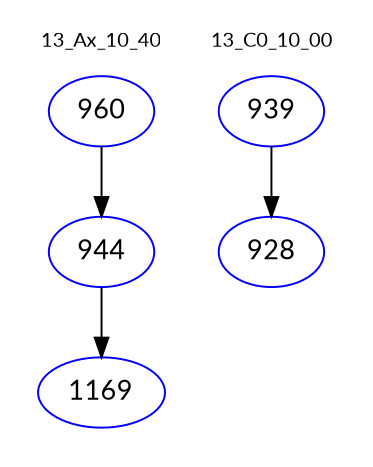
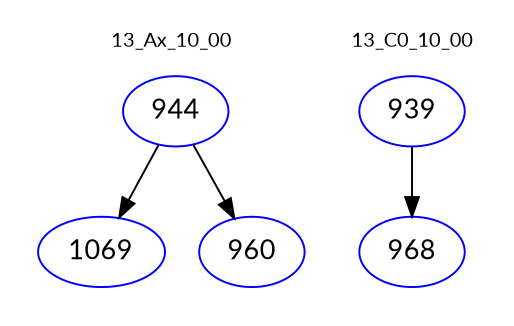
  digraph {
    fontname=Lato
    node [color=blue fontname=Lato]
    edge [color=black fontname=Lato]
    n1 [label=944]
-   n2 [label=1169]
+   n2 [label=1069]
    n3 [label=960]
    n4 [label=939]
-   n5 [label=928]
+   n5 [label=968]
    subgraph cluster_1 {
      color=white
      fontsize=10
-     label="13_Ax_10_40"
+     label="13_Ax_10_00"
      n1
      n2
      n3
    }
    subgraph cluster_2 {
      color=white
      fontsize=10
      label="13_C0_10_00"
      n4
      n5
    }
    n1 -> n2
-   n3 -> n1
+   n1 -> n3
    n4 -> n5
  }
